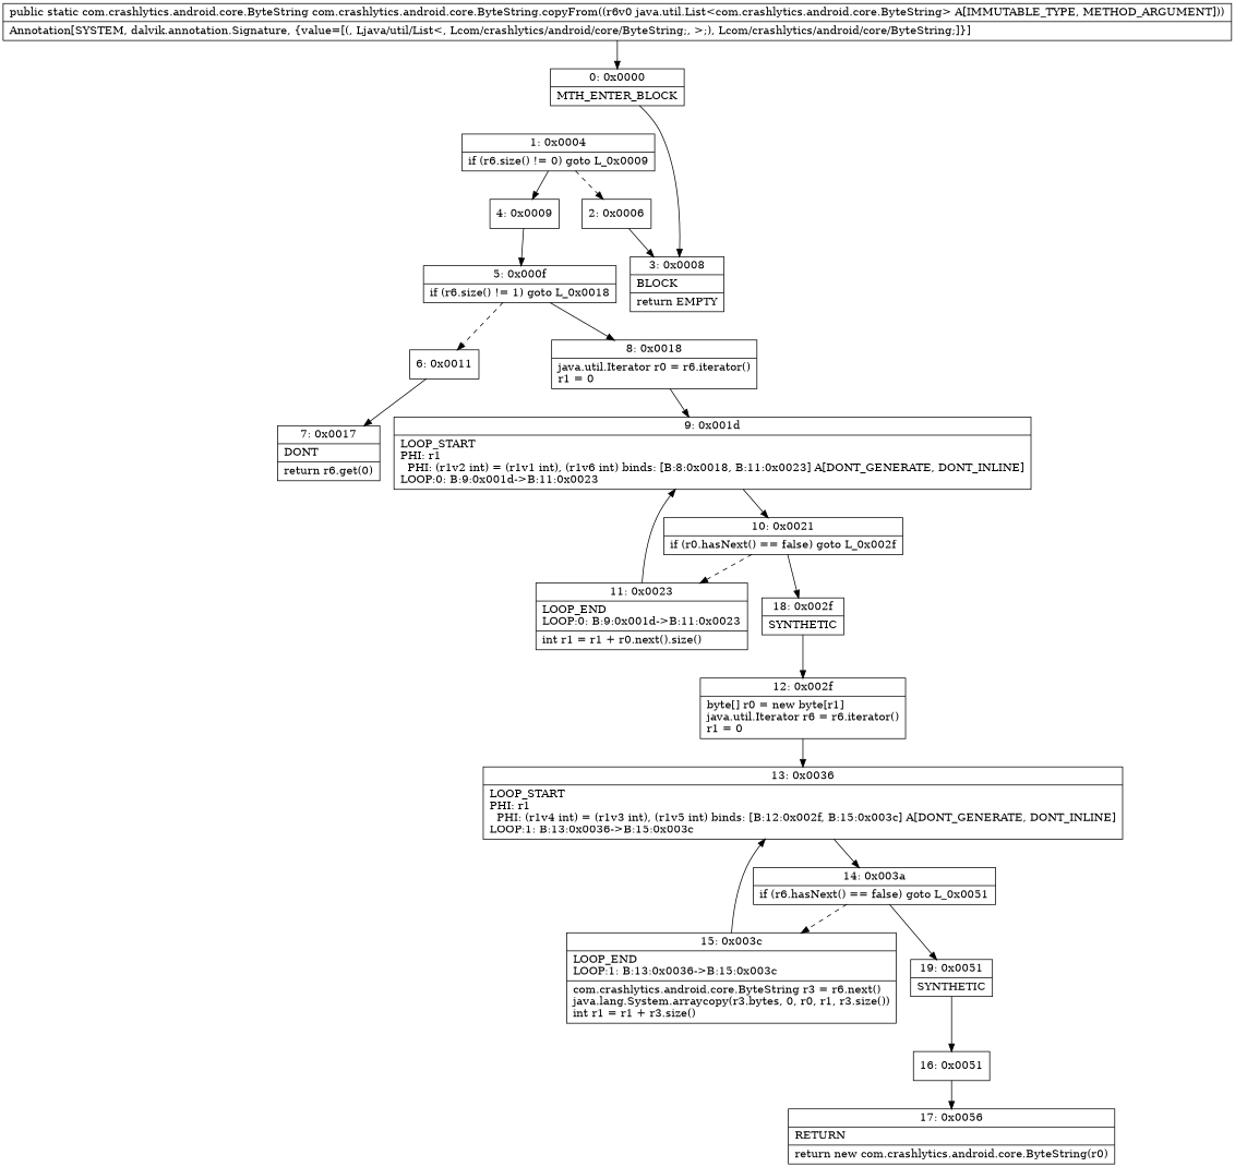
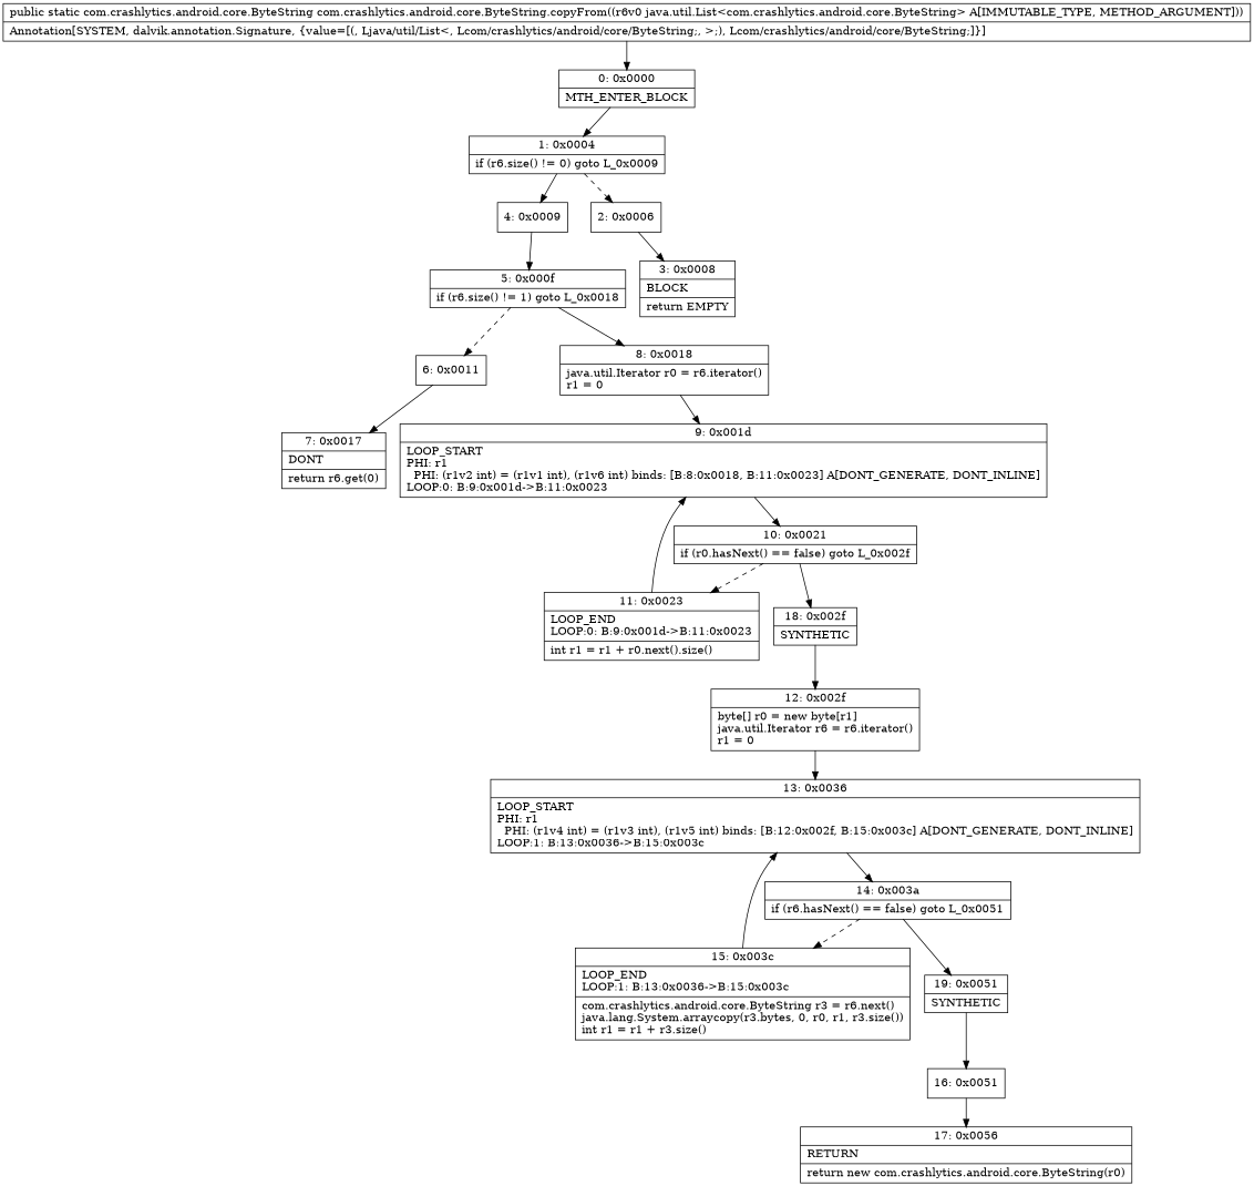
  digraph {
    node [shape=record]
    n1 [label="{0\:\ 0x0000|MTH_ENTER_BLOCK\l}"]
    n2 [label="{1\:\ 0x0004|if (r6.size() != 0) goto L_0x0009\l}"]
    n3 [label="{2\:\ 0x0006}"]
    n4 [label="{4\:\ 0x0009}"]
    n5 [label="{3\:\ 0x0008|BLOCK\l|return EMPTY\l}"]
    n6 [label="{5\:\ 0x000f|if (r6.size() != 1) goto L_0x0018\l}"]
    n7 [label="{6\:\ 0x0011}"]
    n8 [label="{8\:\ 0x0018|java.util.Iterator r0 = r6.iterator()\lr1 = 0\l}"]
    n9 [label="{7\:\ 0x0017|DONT\l|return r6.get(0)\l}"]
    n10 [label="{9\:\ 0x001d|LOOP_START\lPHI: r1 \l  PHI: (r1v2 int) = (r1v1 int), (r1v6 int) binds: [B:8:0x0018, B:11:0x0023] A[DONT_GENERATE, DONT_INLINE]\lLOOP:0: B:9:0x001d\-\>B:11:0x0023\l}"]
    n11 [label="{10\:\ 0x0021|if (r0.hasNext() == false) goto L_0x002f\l}"]
    n12 [label="{11\:\ 0x0023|LOOP_END\lLOOP:0: B:9:0x001d\-\>B:11:0x0023\l|int r1 = r1 + r0.next().size()\l}"]
    n13 [label="{18\:\ 0x002f|SYNTHETIC\l}"]
    n14 [label="{12\:\ 0x002f|byte[] r0 = new byte[r1]\ljava.util.Iterator r6 = r6.iterator()\lr1 = 0\l}"]
    n15 [label="{13\:\ 0x0036|LOOP_START\lPHI: r1 \l  PHI: (r1v4 int) = (r1v3 int), (r1v5 int) binds: [B:12:0x002f, B:15:0x003c] A[DONT_GENERATE, DONT_INLINE]\lLOOP:1: B:13:0x0036\-\>B:15:0x003c\l}"]
    n16 [label="{14\:\ 0x003a|if (r6.hasNext() == false) goto L_0x0051\l}"]
    n17 [label="{15\:\ 0x003c|LOOP_END\lLOOP:1: B:13:0x0036\-\>B:15:0x003c\l|com.crashlytics.android.core.ByteString r3 = r6.next()\ljava.lang.System.arraycopy(r3.bytes, 0, r0, r1, r3.size())\lint r1 = r1 + r3.size()\l}"]
    n18 [label="{19\:\ 0x0051|SYNTHETIC\l}"]
    n19 [label="{16\:\ 0x0051}"]
    n20 [label="{17\:\ 0x0056|RETURN\l|return new com.crashlytics.android.core.ByteString(r0)\l}"]
    n21 [label="{public static com.crashlytics.android.core.ByteString com.crashlytics.android.core.ByteString.copyFrom((r6v0 java.util.List\<com.crashlytics.android.core.ByteString\> A[IMMUTABLE_TYPE, METHOD_ARGUMENT]))  | Annotation[SYSTEM, dalvik.annotation.Signature, \{value=[(, Ljava\/util\/List\<, Lcom\/crashlytics\/android\/core\/ByteString;, \>;), Lcom\/crashlytics\/android\/core\/ByteString;]\}]\l}"]
-   n1 -> n5
+   n1 -> n2
    n2 -> n3 [style=dashed]
    n2 -> n4
    n3 -> n5
    n4 -> n6
    n6 -> n7 [style=dashed]
    n6 -> n8
    n7 -> n9
    n8 -> n10
    n10 -> n11
    n11 -> n12 [style=dashed]
    n11 -> n13
    n12 -> n10
    n13 -> n14
    n14 -> n15
    n15 -> n16
    n16 -> n17 [style=dashed]
    n16 -> n18
    n17 -> n15
    n18 -> n19
    n19 -> n20
    n21 -> n1
  }
